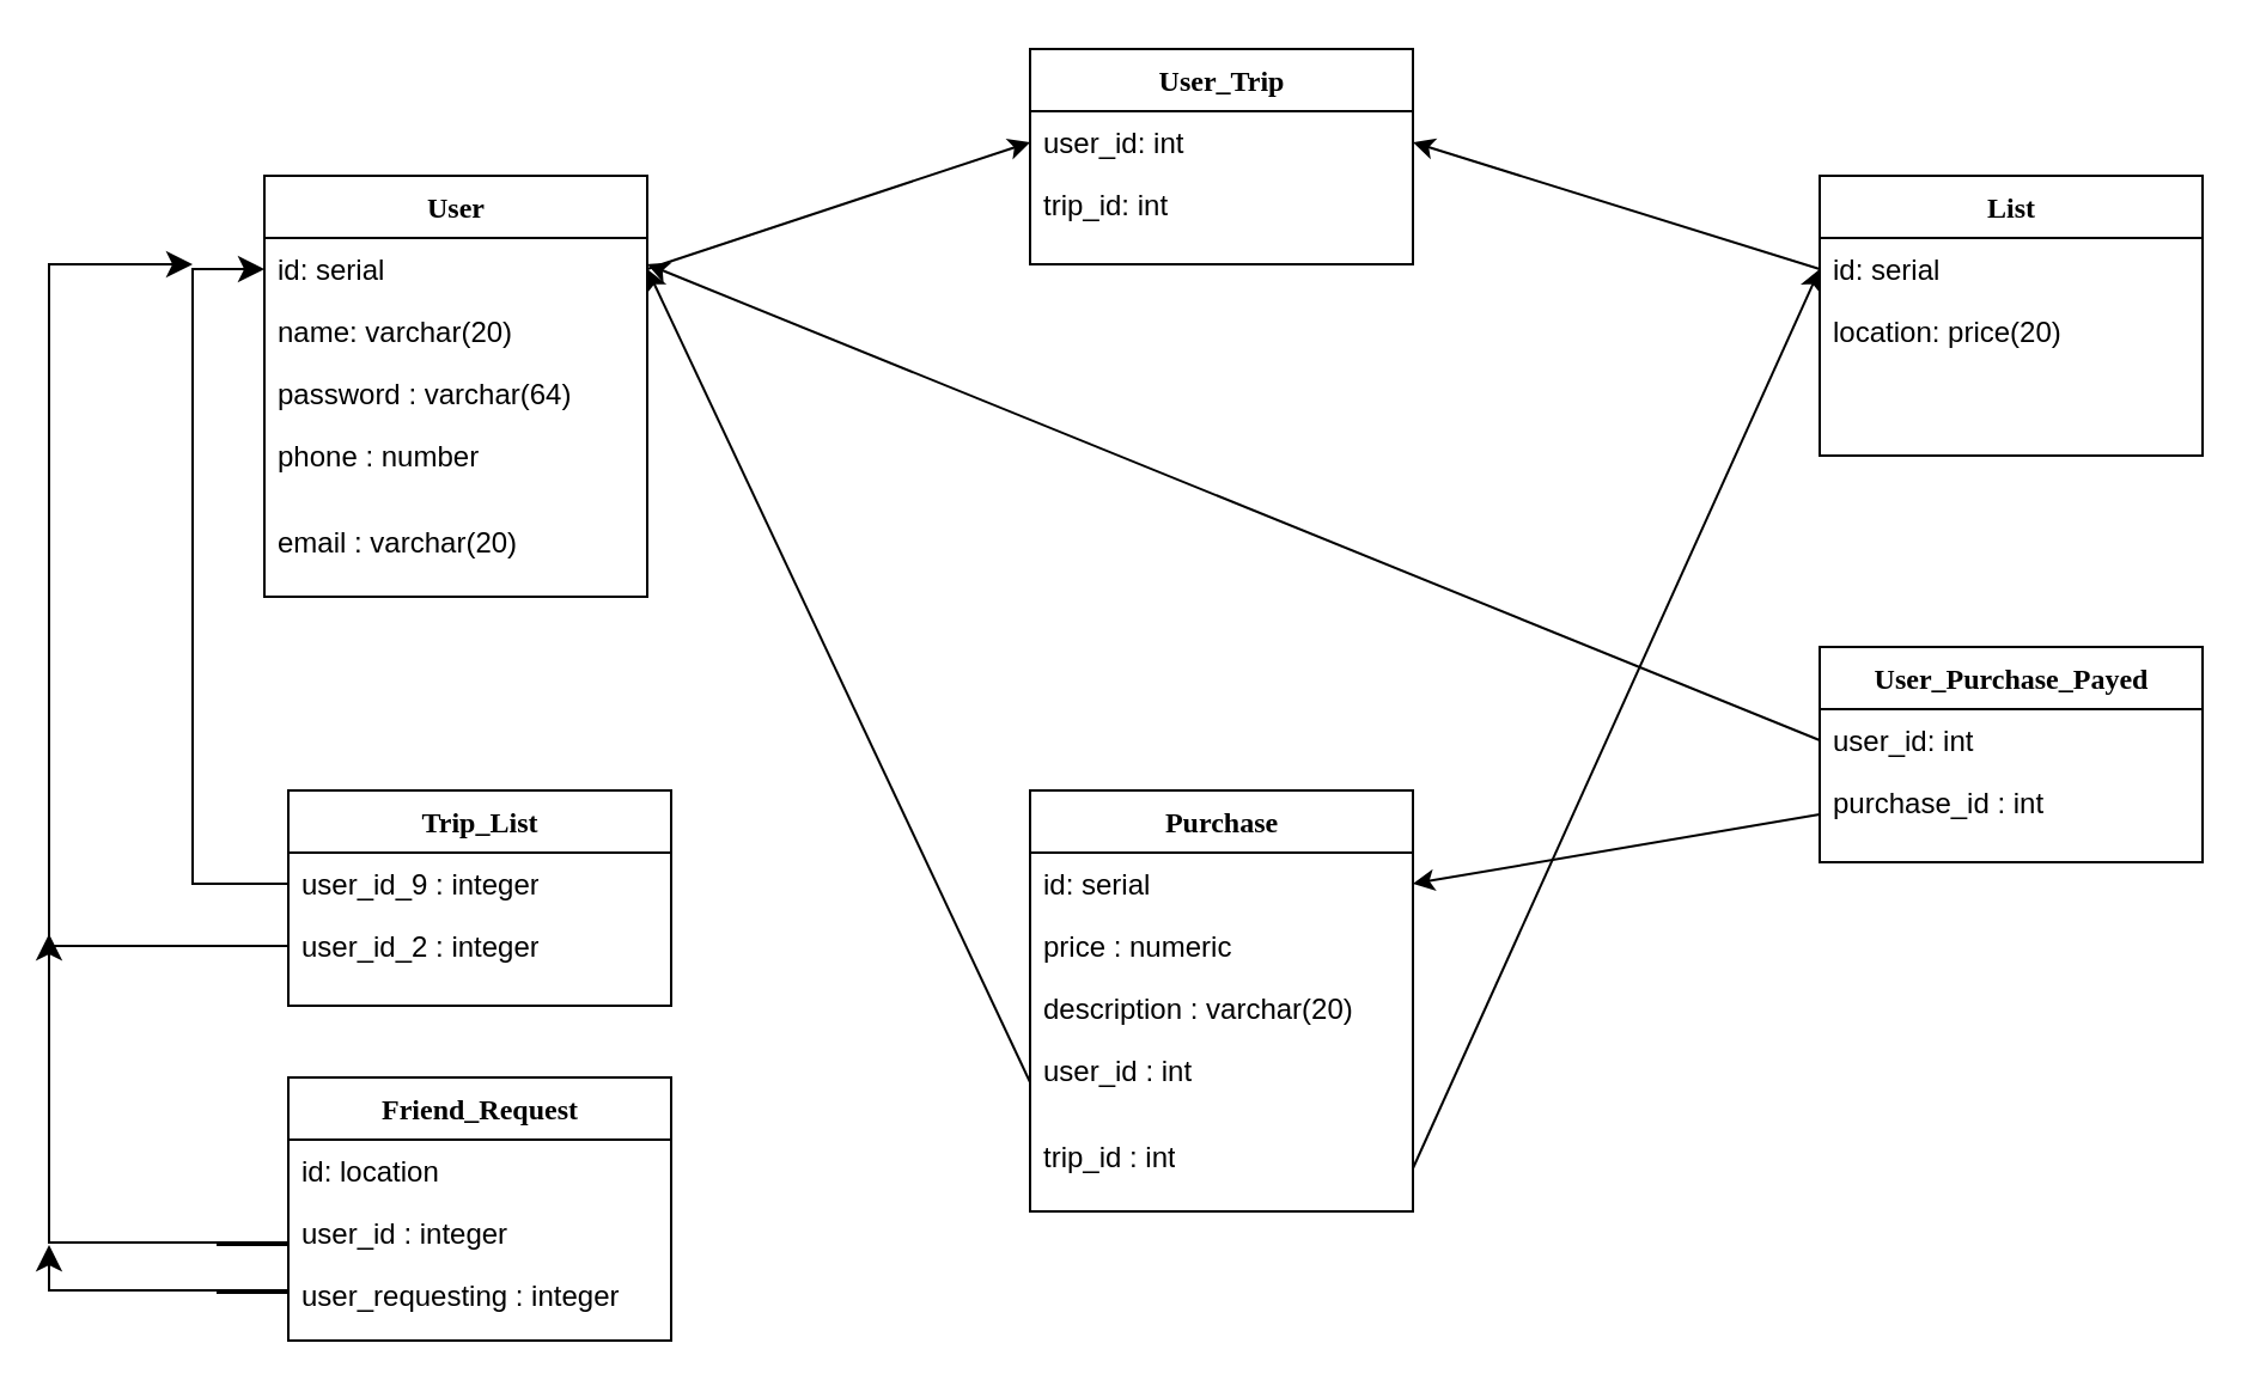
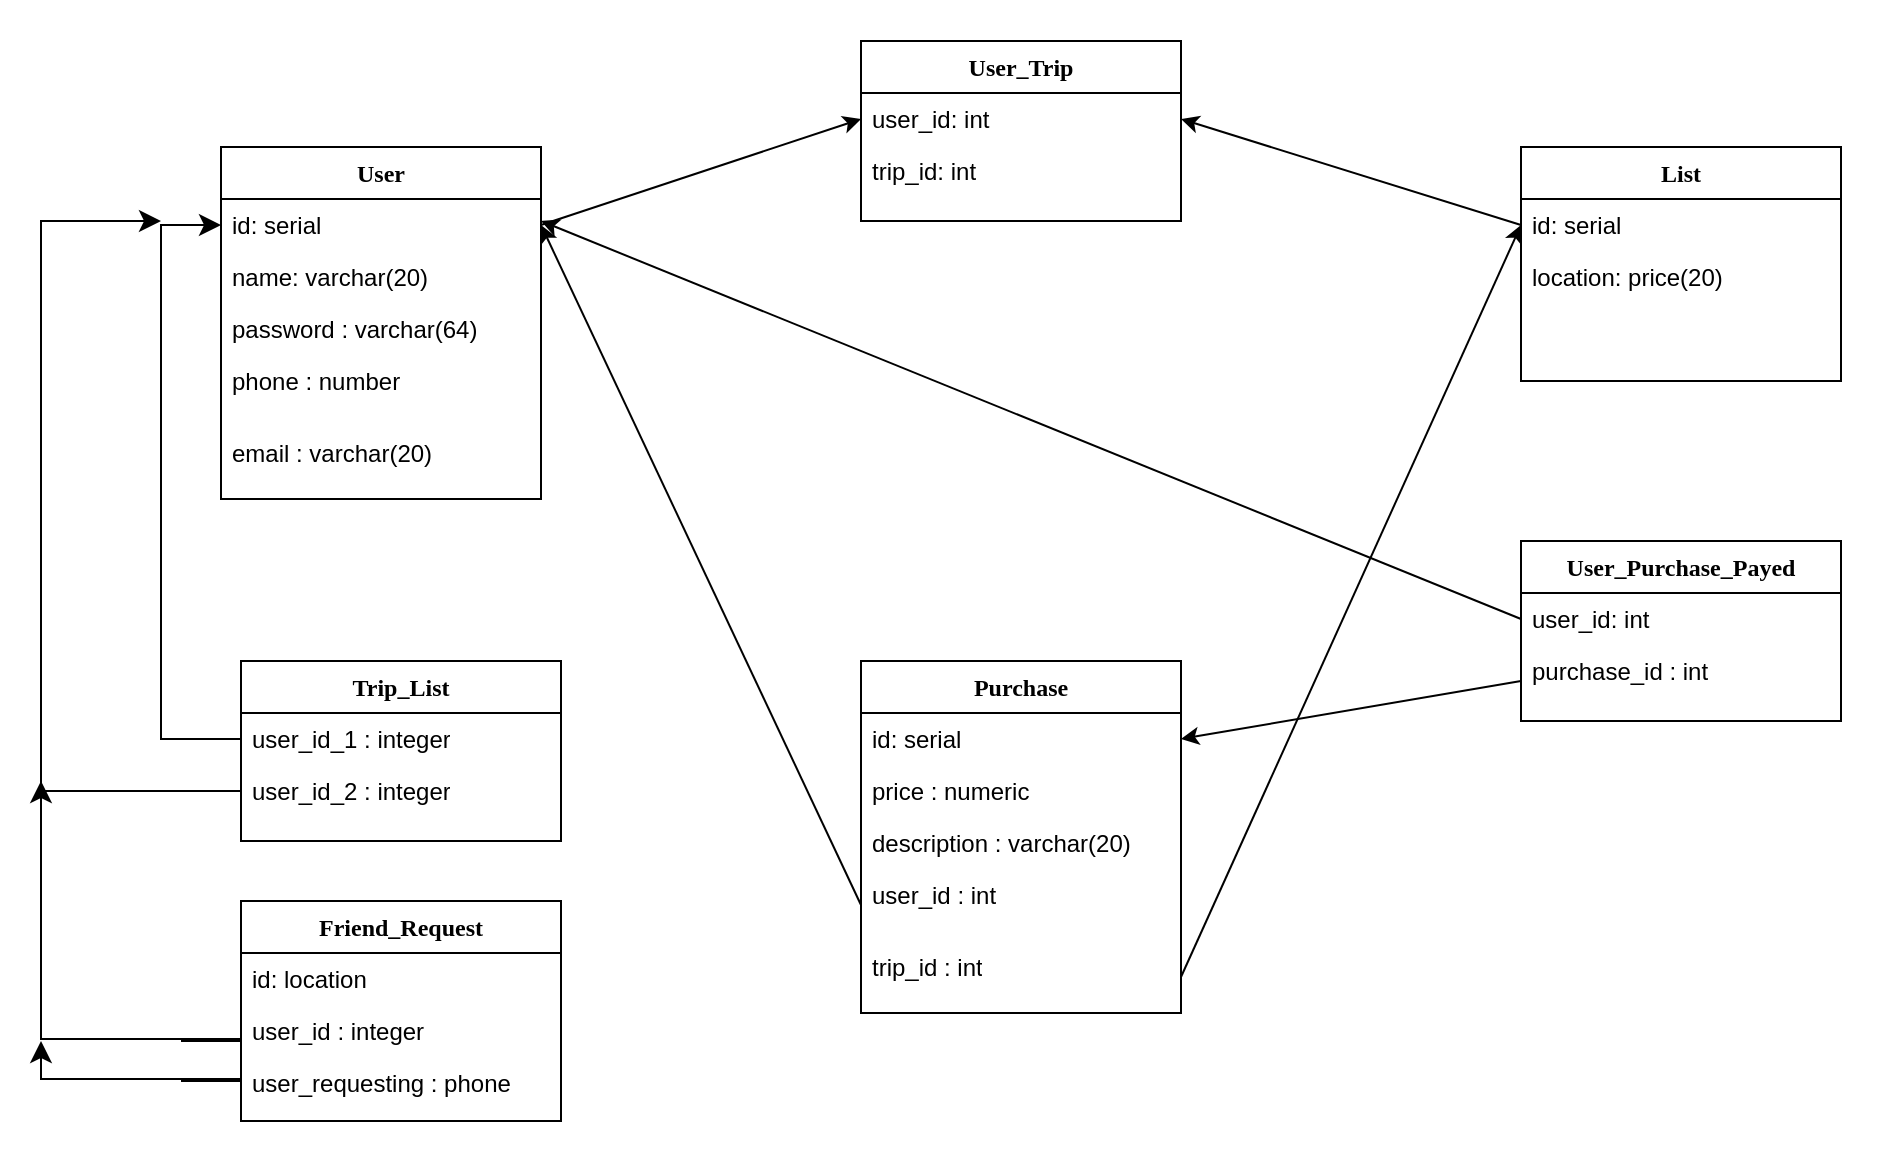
  <mxCell id="0" />
  <mxCell id="1" parent="0" />
  <mxCell id="2" value="User" style="swimlane;html=1;fontStyle=1;align=center;verticalAlign=top;childLayout=stackLayout;horizontal=1;startSize=26;horizontalStack=0;resizeParent=1;resizeLast=0;collapsible=1;marginBottom=0;swimlaneFillColor=#ffffff;rounded=0;shadow=0;comic=0;labelBackgroundColor=none;strokeWidth=1;fillColor=none;fontFamily=Verdana;fontSize=12" parent="1" vertex="1"><mxGeometry x="110" y="73" width="160" height="176" as="geometry" /></mxCell>
  <mxCell id="3" value="id: serial&lt;br&gt;&amp;nbsp;" style="text;html=1;strokeColor=none;fillColor=none;align=left;verticalAlign=top;spacingLeft=4;spacingRight=4;whiteSpace=wrap;overflow=hidden;rotatable=0;points=[[0,0.5],[1,0.5]];portConstraint=eastwest;" parent="2" vertex="1"><mxGeometry y="26" width="160" height="26" as="geometry" /></mxCell>
  <mxCell id="4" value="name: varchar(20)" style="text;html=1;strokeColor=none;fillColor=none;align=left;verticalAlign=top;spacingLeft=4;spacingRight=4;whiteSpace=wrap;overflow=hidden;rotatable=0;points=[[0,0.5],[1,0.5]];portConstraint=eastwest;" parent="2" vertex="1"><mxGeometry y="52" width="160" height="26" as="geometry" /></mxCell>
  <mxCell id="5" value="password : varchar(64)" style="text;html=1;strokeColor=none;fillColor=none;align=left;verticalAlign=top;spacingLeft=4;spacingRight=4;whiteSpace=wrap;overflow=hidden;rotatable=0;points=[[0,0.5],[1,0.5]];portConstraint=eastwest;" parent="2" vertex="1"><mxGeometry y="78" width="160" height="26" as="geometry" /></mxCell>
  <mxCell id="6" value="phone : number" style="text;html=1;strokeColor=none;fillColor=none;align=left;verticalAlign=top;spacingLeft=4;spacingRight=4;whiteSpace=wrap;overflow=hidden;rotatable=0;points=[[0,0.5],[1,0.5]];portConstraint=eastwest;" parent="2" vertex="1"><mxGeometry y="104" width="160" height="36" as="geometry" /></mxCell>
  <mxCell id="7" value="email : varchar(20)" style="text;html=1;strokeColor=none;fillColor=none;align=left;verticalAlign=top;spacingLeft=4;spacingRight=4;whiteSpace=wrap;overflow=hidden;rotatable=0;points=[[0,0.5],[1,0.5]];portConstraint=eastwest;" parent="2" vertex="1"><mxGeometry y="140" width="160" height="36" as="geometry" /></mxCell>
  <mxCell id="8" value="List" style="swimlane;html=1;fontStyle=1;align=center;verticalAlign=top;childLayout=stackLayout;horizontal=1;startSize=26;horizontalStack=0;resizeParent=1;resizeLast=0;collapsible=1;marginBottom=0;swimlaneFillColor=#ffffff;rounded=0;shadow=0;comic=0;labelBackgroundColor=none;strokeWidth=1;fillColor=none;fontFamily=Verdana;fontSize=12" parent="1" vertex="1"><mxGeometry x="760" y="73" width="160" height="117" as="geometry" /></mxCell>
  <mxCell id="9" value="id: serial&lt;br&gt;&amp;nbsp;" style="text;html=1;strokeColor=none;fillColor=none;align=left;verticalAlign=top;spacingLeft=4;spacingRight=4;whiteSpace=wrap;overflow=hidden;rotatable=0;points=[[0,0.5],[1,0.5]];portConstraint=eastwest;" parent="8" vertex="1"><mxGeometry y="26" width="160" height="26" as="geometry" /></mxCell>
  <mxCell id="10" value="location: price(20)" style="text;html=1;strokeColor=none;fillColor=none;align=left;verticalAlign=top;spacingLeft=4;spacingRight=4;whiteSpace=wrap;overflow=hidden;rotatable=0;points=[[0,0.5],[1,0.5]];portConstraint=eastwest;" parent="8" vertex="1"><mxGeometry y="52" width="160" height="28" as="geometry" /></mxCell>
  <mxCell id="11" value="Purchase" style="swimlane;html=1;fontStyle=1;align=center;verticalAlign=top;childLayout=stackLayout;horizontal=1;startSize=26;horizontalStack=0;resizeParent=1;resizeLast=0;collapsible=1;marginBottom=0;swimlaneFillColor=#ffffff;rounded=0;shadow=0;comic=0;labelBackgroundColor=none;strokeWidth=1;fillColor=none;fontFamily=Verdana;fontSize=12" parent="1" vertex="1"><mxGeometry x="430" y="330" width="160" height="176" as="geometry" /></mxCell>
  <mxCell id="12" value="id: serial&lt;br&gt;&amp;nbsp;" style="text;html=1;strokeColor=none;fillColor=none;align=left;verticalAlign=top;spacingLeft=4;spacingRight=4;whiteSpace=wrap;overflow=hidden;rotatable=0;points=[[0,0.5],[1,0.5]];portConstraint=eastwest;" parent="11" vertex="1"><mxGeometry y="26" width="160" height="26" as="geometry" /></mxCell>
  <mxCell id="13" value="price : numeric" style="text;html=1;strokeColor=none;fillColor=none;align=left;verticalAlign=top;spacingLeft=4;spacingRight=4;whiteSpace=wrap;overflow=hidden;rotatable=0;points=[[0,0.5],[1,0.5]];portConstraint=eastwest;" parent="11" vertex="1"><mxGeometry y="52" width="160" height="26" as="geometry" /></mxCell>
  <mxCell id="14" value="description : varchar(20)" style="text;html=1;strokeColor=none;fillColor=none;align=left;verticalAlign=top;spacingLeft=4;spacingRight=4;whiteSpace=wrap;overflow=hidden;rotatable=0;points=[[0,0.5],[1,0.5]];portConstraint=eastwest;" parent="11" vertex="1"><mxGeometry y="78" width="160" height="26" as="geometry" /></mxCell>
  <mxCell id="15" value="user_id : int&amp;nbsp;" style="text;html=1;strokeColor=none;fillColor=none;align=left;verticalAlign=top;spacingLeft=4;spacingRight=4;whiteSpace=wrap;overflow=hidden;rotatable=0;points=[[0,0.5],[1,0.5]];portConstraint=eastwest;" parent="11" vertex="1"><mxGeometry y="104" width="160" height="36" as="geometry" /></mxCell>
  <mxCell id="16" value="trip_id : int" style="text;html=1;strokeColor=none;fillColor=none;align=left;verticalAlign=top;spacingLeft=4;spacingRight=4;whiteSpace=wrap;overflow=hidden;rotatable=0;points=[[0,0.5],[1,0.5]];portConstraint=eastwest;" parent="11" vertex="1"><mxGeometry y="140" width="160" height="36" as="geometry" /></mxCell>
  <mxCell id="17" value="" style="endArrow=classic;html=1;rounded=0;entryX=1;entryY=0.5;entryDx=0;entryDy=0;exitX=0;exitY=0.5;exitDx=0;exitDy=0;" parent="1" source="15" target="3" edge="1"><mxGeometry width="50" height="50" relative="1" as="geometry"><mxPoint x="460" y="330" as="sourcePoint" /><mxPoint x="390" y="280" as="targetPoint" /></mxGeometry></mxCell>
  <mxCell id="18" value="" style="endArrow=classic;html=1;rounded=0;entryX=0;entryY=0.5;entryDx=0;entryDy=0;exitX=1;exitY=0.5;exitDx=0;exitDy=0;" parent="1" source="16" target="9" edge="1"><mxGeometry width="50" height="50" relative="1" as="geometry"><mxPoint x="840" y="400" as="sourcePoint" /><mxPoint x="650" y="120" as="targetPoint" /></mxGeometry></mxCell>
  <mxCell id="19" value="User_Trip&lt;br&gt;" style="swimlane;html=1;fontStyle=1;align=center;verticalAlign=top;childLayout=stackLayout;horizontal=1;startSize=26;horizontalStack=0;resizeParent=1;resizeLast=0;collapsible=1;marginBottom=0;swimlaneFillColor=#ffffff;rounded=0;shadow=0;comic=0;labelBackgroundColor=none;strokeWidth=1;fillColor=none;fontFamily=Verdana;fontSize=12" parent="1" vertex="1"><mxGeometry x="430" y="20" width="160" height="90" as="geometry" /></mxCell>
  <mxCell id="20" value="user_id: int&lt;br&gt;&amp;nbsp;" style="text;html=1;strokeColor=none;fillColor=none;align=left;verticalAlign=top;spacingLeft=4;spacingRight=4;whiteSpace=wrap;overflow=hidden;rotatable=0;points=[[0,0.5],[1,0.5]];portConstraint=eastwest;" parent="19" vertex="1"><mxGeometry y="26" width="160" height="26" as="geometry" /></mxCell>
  <mxCell id="21" value="trip_id: int" style="text;html=1;strokeColor=none;fillColor=none;align=left;verticalAlign=top;spacingLeft=4;spacingRight=4;whiteSpace=wrap;overflow=hidden;rotatable=0;points=[[0,0.5],[1,0.5]];portConstraint=eastwest;" parent="19" vertex="1"><mxGeometry y="52" width="160" height="36" as="geometry" /></mxCell>
  <mxCell id="22" value="" style="endArrow=classic;html=1;rounded=0;exitX=1;exitY=0.5;exitDx=0;exitDy=0;entryX=0;entryY=0.5;entryDx=0;entryDy=0;" parent="1" source="3" target="20" edge="1"><mxGeometry width="50" height="50" relative="1" as="geometry"><mxPoint x="420" y="190" as="sourcePoint" /><mxPoint x="340" y="30" as="targetPoint" /></mxGeometry></mxCell>
  <mxCell id="23" value="" style="endArrow=classic;html=1;rounded=0;exitX=0;exitY=0.5;exitDx=0;exitDy=0;entryX=1;entryY=0.5;entryDx=0;entryDy=0;" parent="1" source="9" target="20" edge="1"><mxGeometry width="50" height="50" relative="1" as="geometry"><mxPoint x="600" y="63" as="sourcePoint" /><mxPoint x="760" y="10" as="targetPoint" /></mxGeometry></mxCell>
  <mxCell id="24" value="User_Purchase_Payed&lt;br&gt;" style="swimlane;html=1;fontStyle=1;align=center;verticalAlign=top;childLayout=stackLayout;horizontal=1;startSize=26;horizontalStack=0;resizeParent=1;resizeLast=0;collapsible=1;marginBottom=0;swimlaneFillColor=#ffffff;rounded=0;shadow=0;comic=0;labelBackgroundColor=none;strokeWidth=1;fillColor=none;fontFamily=Verdana;fontSize=12" parent="1" vertex="1"><mxGeometry x="760" y="270" width="160" height="90" as="geometry" /></mxCell>
  <mxCell id="25" value="user_id: int&lt;br&gt;&amp;nbsp;" style="text;html=1;strokeColor=none;fillColor=none;align=left;verticalAlign=top;spacingLeft=4;spacingRight=4;whiteSpace=wrap;overflow=hidden;rotatable=0;points=[[0,0.5],[1,0.5]];portConstraint=eastwest;" parent="24" vertex="1"><mxGeometry y="26" width="160" height="26" as="geometry" /></mxCell>
  <mxCell id="26" value="purchase_id : int" style="text;html=1;strokeColor=none;fillColor=none;align=left;verticalAlign=top;spacingLeft=4;spacingRight=4;whiteSpace=wrap;overflow=hidden;rotatable=0;points=[[0,0.5],[1,0.5]];portConstraint=eastwest;" parent="24" vertex="1"><mxGeometry y="52" width="160" height="36" as="geometry" /></mxCell>
  <mxCell id="27" value="" style="endArrow=classic;html=1;rounded=0;exitX=0;exitY=0.5;exitDx=0;exitDy=0;" parent="1" source="25" edge="1"><mxGeometry width="50" height="50" relative="1" as="geometry"><mxPoint x="570" y="203" as="sourcePoint" /><mxPoint x="270" y="110" as="targetPoint" /></mxGeometry></mxCell>
  <mxCell id="28" value="" style="endArrow=classic;html=1;rounded=0;entryX=1;entryY=0.5;entryDx=0;entryDy=0;exitX=0;exitY=0.5;exitDx=0;exitDy=0;" parent="1" source="26" target="12" edge="1"><mxGeometry width="50" height="50" relative="1" as="geometry"><mxPoint x="710" y="330" as="sourcePoint" /><mxPoint x="820" y="400" as="targetPoint" /></mxGeometry></mxCell>
  <mxCell id="29" value="Trip_List" style="swimlane;html=1;fontStyle=1;align=center;verticalAlign=top;childLayout=stackLayout;horizontal=1;startSize=26;horizontalStack=0;resizeParent=1;resizeLast=0;collapsible=1;marginBottom=0;swimlaneFillColor=#ffffff;rounded=0;shadow=0;comic=0;labelBackgroundColor=none;strokeWidth=1;fillColor=none;fontFamily=Verdana;fontSize=12" vertex="1" parent="1"><mxGeometry x="120" y="330" width="160" height="90" as="geometry" /></mxCell>
- <mxCell id="30" value="user_id_9 : integer" style="text;html=1;strokeColor=none;fillColor=none;align=left;verticalAlign=top;spacingLeft=4;spacingRight=4;whiteSpace=wrap;overflow=hidden;rotatable=0;points=[[0,0.5],[1,0.5]];portConstraint=eastwest;" vertex="1" parent="29"><mxGeometry y="26" width="160" height="26" as="geometry" /></mxCell>
+ <mxCell id="30" value="user_id_1 : integer" style="text;html=1;strokeColor=none;fillColor=none;align=left;verticalAlign=top;spacingLeft=4;spacingRight=4;whiteSpace=wrap;overflow=hidden;rotatable=0;points=[[0,0.5],[1,0.5]];portConstraint=eastwest;" vertex="1" parent="29"><mxGeometry y="26" width="160" height="26" as="geometry" /></mxCell>
  <mxCell id="31" value="user_id_2&amp;nbsp;: integer" style="text;html=1;strokeColor=none;fillColor=none;align=left;verticalAlign=top;spacingLeft=4;spacingRight=4;whiteSpace=wrap;overflow=hidden;rotatable=0;points=[[0,0.5],[1,0.5]];portConstraint=eastwest;" vertex="1" parent="29"><mxGeometry y="52" width="160" height="26" as="geometry" /></mxCell>
  <mxCell id="32" value="" style="edgeStyle=segmentEdgeStyle;endArrow=classic;html=1;curved=0;rounded=0;endSize=8;startSize=8;exitX=0;exitY=0.5;exitDx=0;exitDy=0;entryX=0;entryY=0.5;entryDx=0;entryDy=0;" edge="1" parent="1" source="30" target="3"><mxGeometry width="50" height="50" relative="1" as="geometry"><mxPoint x="100" y="370" as="sourcePoint" /><mxPoint x="80" y="320" as="targetPoint" /><Array as="points"><mxPoint x="80" y="369" /><mxPoint x="80" y="112" /></Array></mxGeometry></mxCell>
  <mxCell id="33" value="" style="edgeStyle=elbowEdgeStyle;elbow=horizontal;endArrow=classic;html=1;curved=0;rounded=0;endSize=8;startSize=8;exitX=0;exitY=0.5;exitDx=0;exitDy=0;" edge="1" parent="1" source="31"><mxGeometry width="50" height="50" relative="1" as="geometry"><mxPoint x="0" y="400" as="sourcePoint" /><mxPoint x="80" y="110" as="targetPoint" /><Array as="points"><mxPoint y="110" x="20" /><mxPoint x="25" y="350" /><mxPoint x="25" y="390" /></Array></mxGeometry></mxCell>
  <mxCell id="34" value="Friend_Request" style="swimlane;html=1;fontStyle=1;align=center;verticalAlign=top;childLayout=stackLayout;horizontal=1;startSize=26;horizontalStack=0;resizeParent=1;resizeLast=0;collapsible=1;marginBottom=0;swimlaneFillColor=#ffffff;rounded=0;shadow=0;comic=0;labelBackgroundColor=none;strokeWidth=1;fillColor=none;fontFamily=Verdana;fontSize=12" vertex="1" parent="1"><mxGeometry x="120" y="450" width="160" height="110" as="geometry" /></mxCell>
  <mxCell id="35" value="id: location&lt;br&gt;&amp;nbsp;" style="text;html=1;strokeColor=none;fillColor=none;align=left;verticalAlign=top;spacingLeft=4;spacingRight=4;whiteSpace=wrap;overflow=hidden;rotatable=0;points=[[0,0.5],[1,0.5]];portConstraint=eastwest;" vertex="1" parent="34"><mxGeometry y="26" width="160" height="26" as="geometry" /></mxCell>
  <mxCell id="36" value="user_id : integer" style="text;html=1;strokeColor=none;fillColor=none;align=left;verticalAlign=top;spacingLeft=4;spacingRight=4;whiteSpace=wrap;overflow=hidden;rotatable=0;points=[[0,0.5],[1,0.5]];portConstraint=eastwest;" vertex="1" parent="34"><mxGeometry y="52" width="160" height="26" as="geometry" /></mxCell>
- <mxCell id="37" value="user_requesting : integer" style="text;html=1;strokeColor=none;fillColor=none;align=left;verticalAlign=top;spacingLeft=4;spacingRight=4;whiteSpace=wrap;overflow=hidden;rotatable=0;points=[[0,0.5],[1,0.5]];portConstraint=eastwest;" vertex="1" parent="34"><mxGeometry y="78" width="160" height="26" as="geometry" /></mxCell>
+ <mxCell id="37" value="user_requesting : phone" style="text;html=1;strokeColor=none;fillColor=none;align=left;verticalAlign=top;spacingLeft=4;spacingRight=4;whiteSpace=wrap;overflow=hidden;rotatable=0;points=[[0,0.5],[1,0.5]];portConstraint=eastwest;" vertex="1" parent="34"><mxGeometry y="78" width="160" height="26" as="geometry" /></mxCell>
  <mxCell id="38" value="" style="edgeStyle=segmentEdgeStyle;endArrow=classic;html=1;curved=0;rounded=0;endSize=8;startSize=8;" edge="1" parent="1"><mxGeometry width="50" height="50" relative="1" as="geometry"><mxPoint x="90" y="520" as="sourcePoint" /><mxPoint y="390" as="targetPoint" x="20" /><Array as="points"><mxPoint x="120" y="520" /><mxPoint x="120" y="519" /><mxPoint y="519" x="20" /></Array></mxGeometry></mxCell>
  <mxCell id="39" value="" style="edgeStyle=segmentEdgeStyle;endArrow=classic;html=1;curved=0;rounded=0;endSize=8;startSize=8;" edge="1" parent="1"><mxGeometry width="50" height="50" relative="1" as="geometry"><mxPoint x="90" y="540" as="sourcePoint" /><mxPoint y="520" as="targetPoint" x="20" /><Array as="points"><mxPoint x="120" y="540" /><mxPoint x="120" y="539" /><mxPoint y="539" x="20" /></Array></mxGeometry></mxCell>
